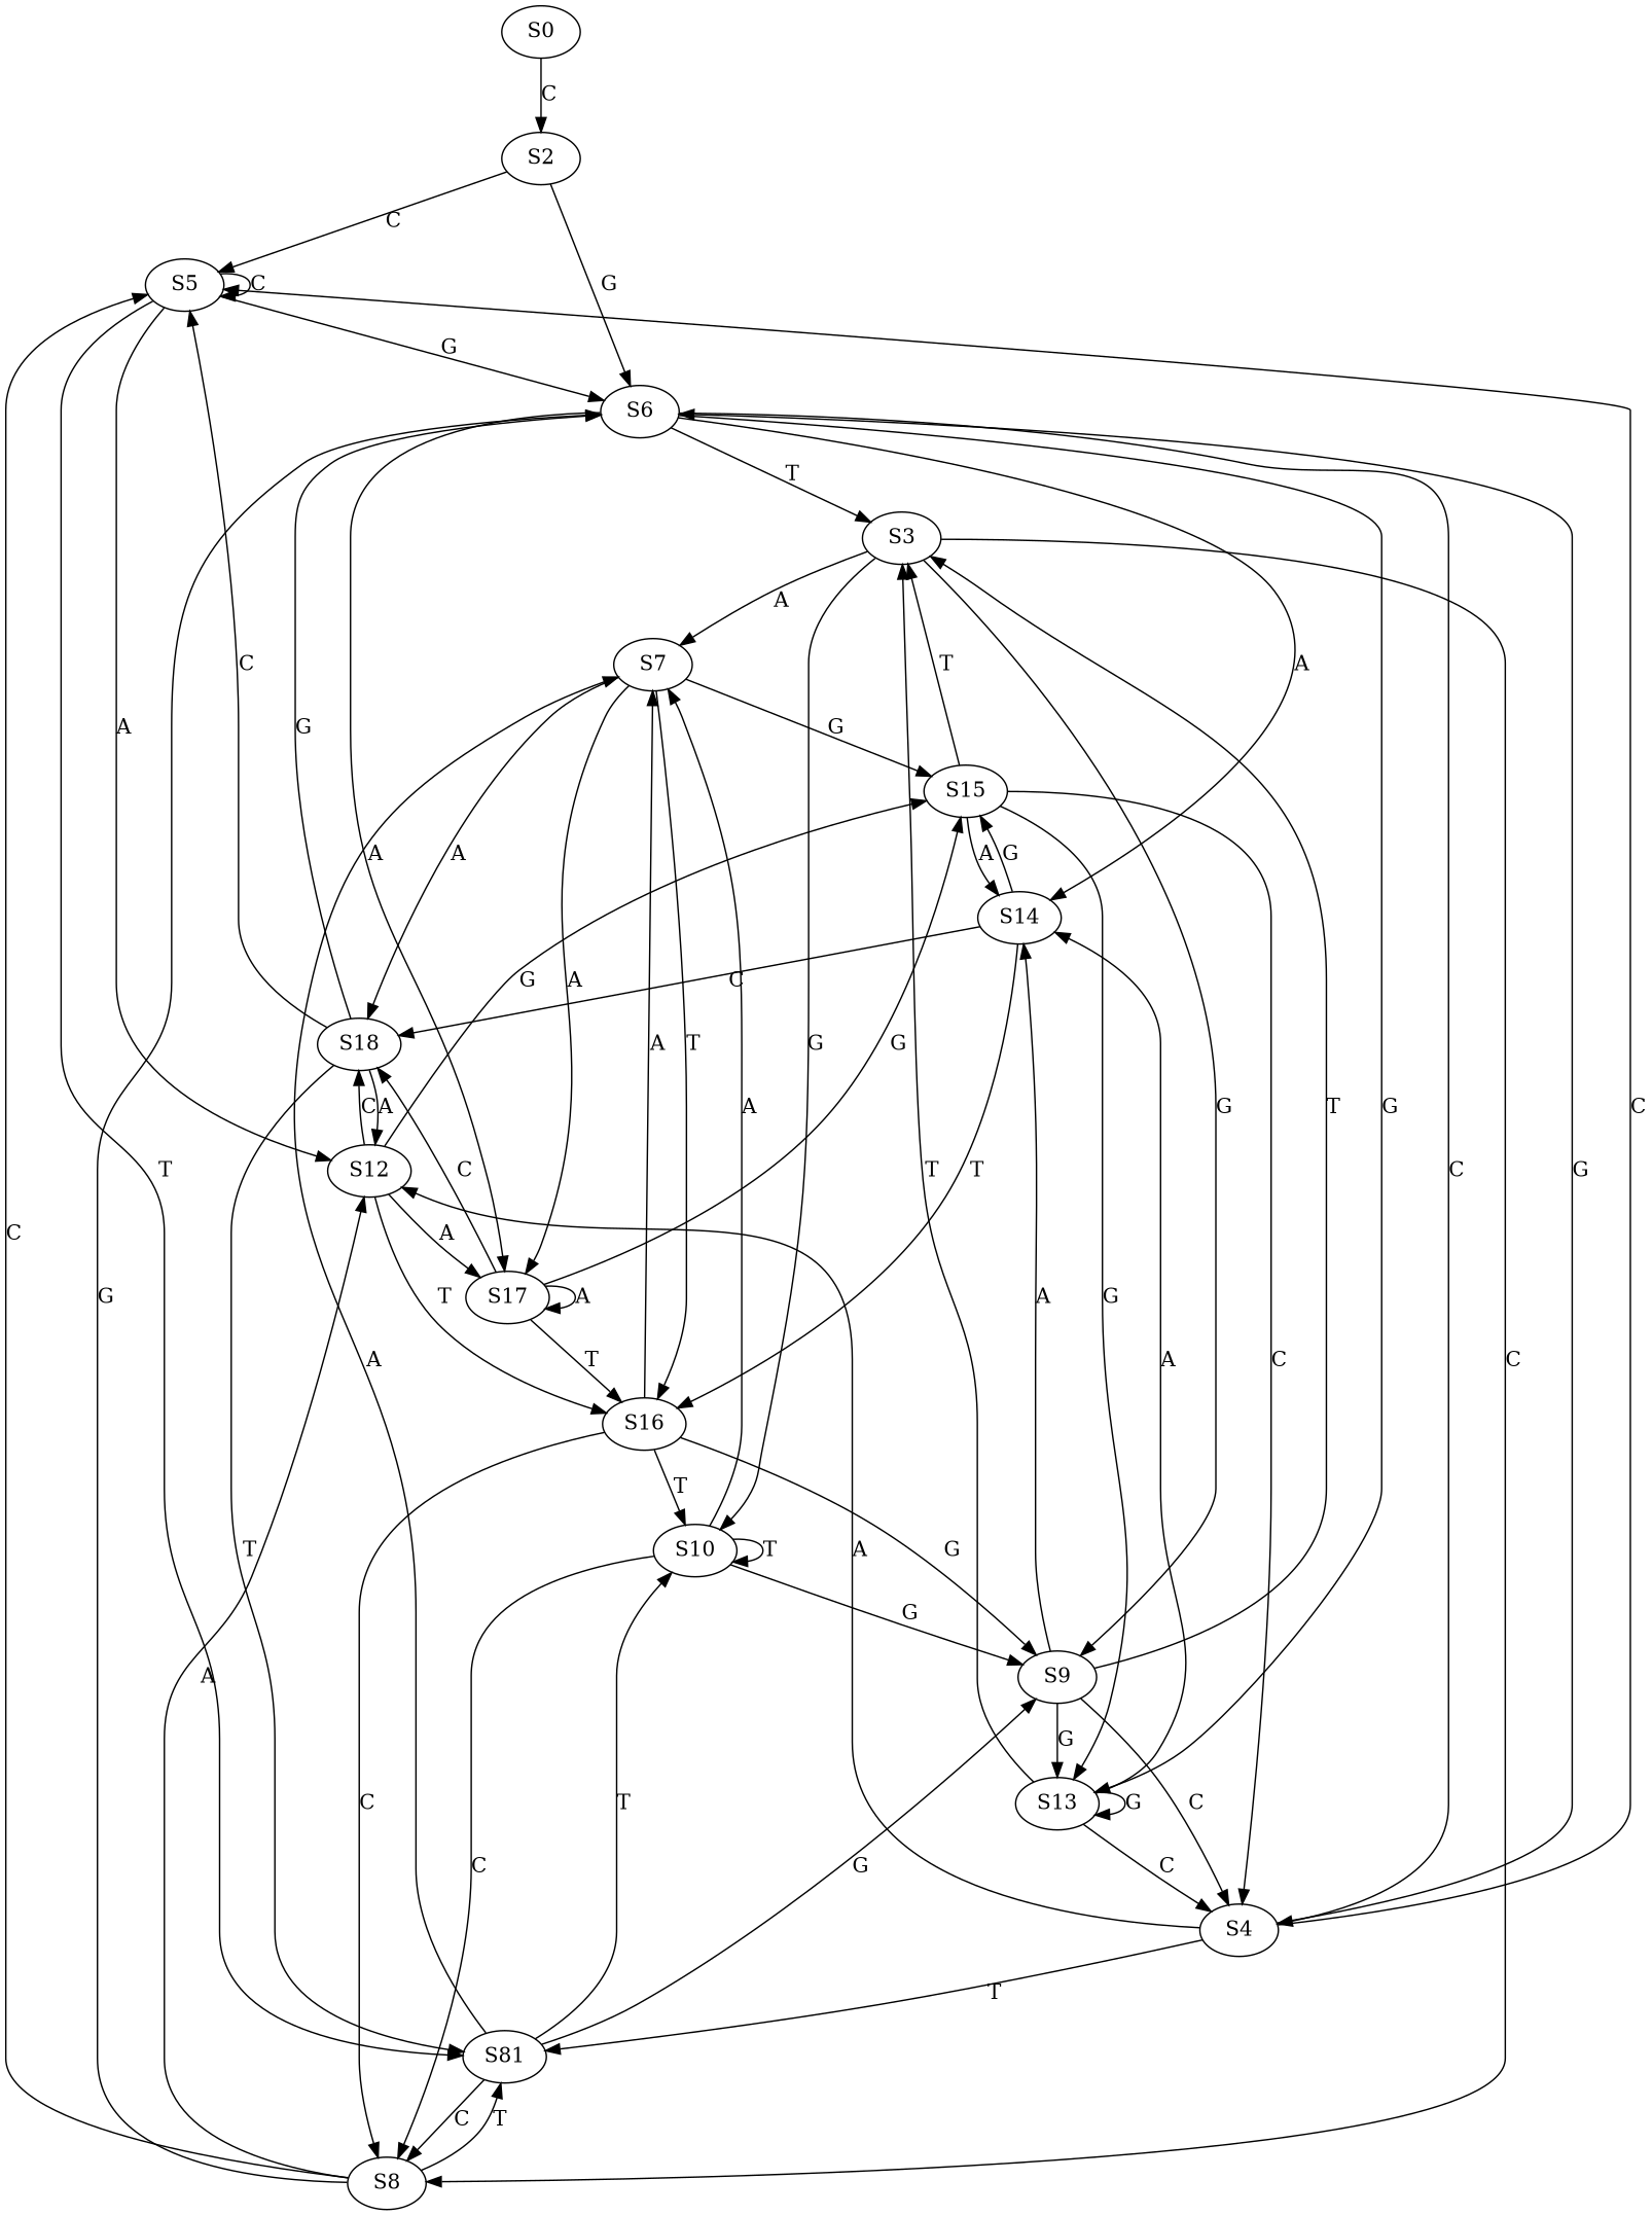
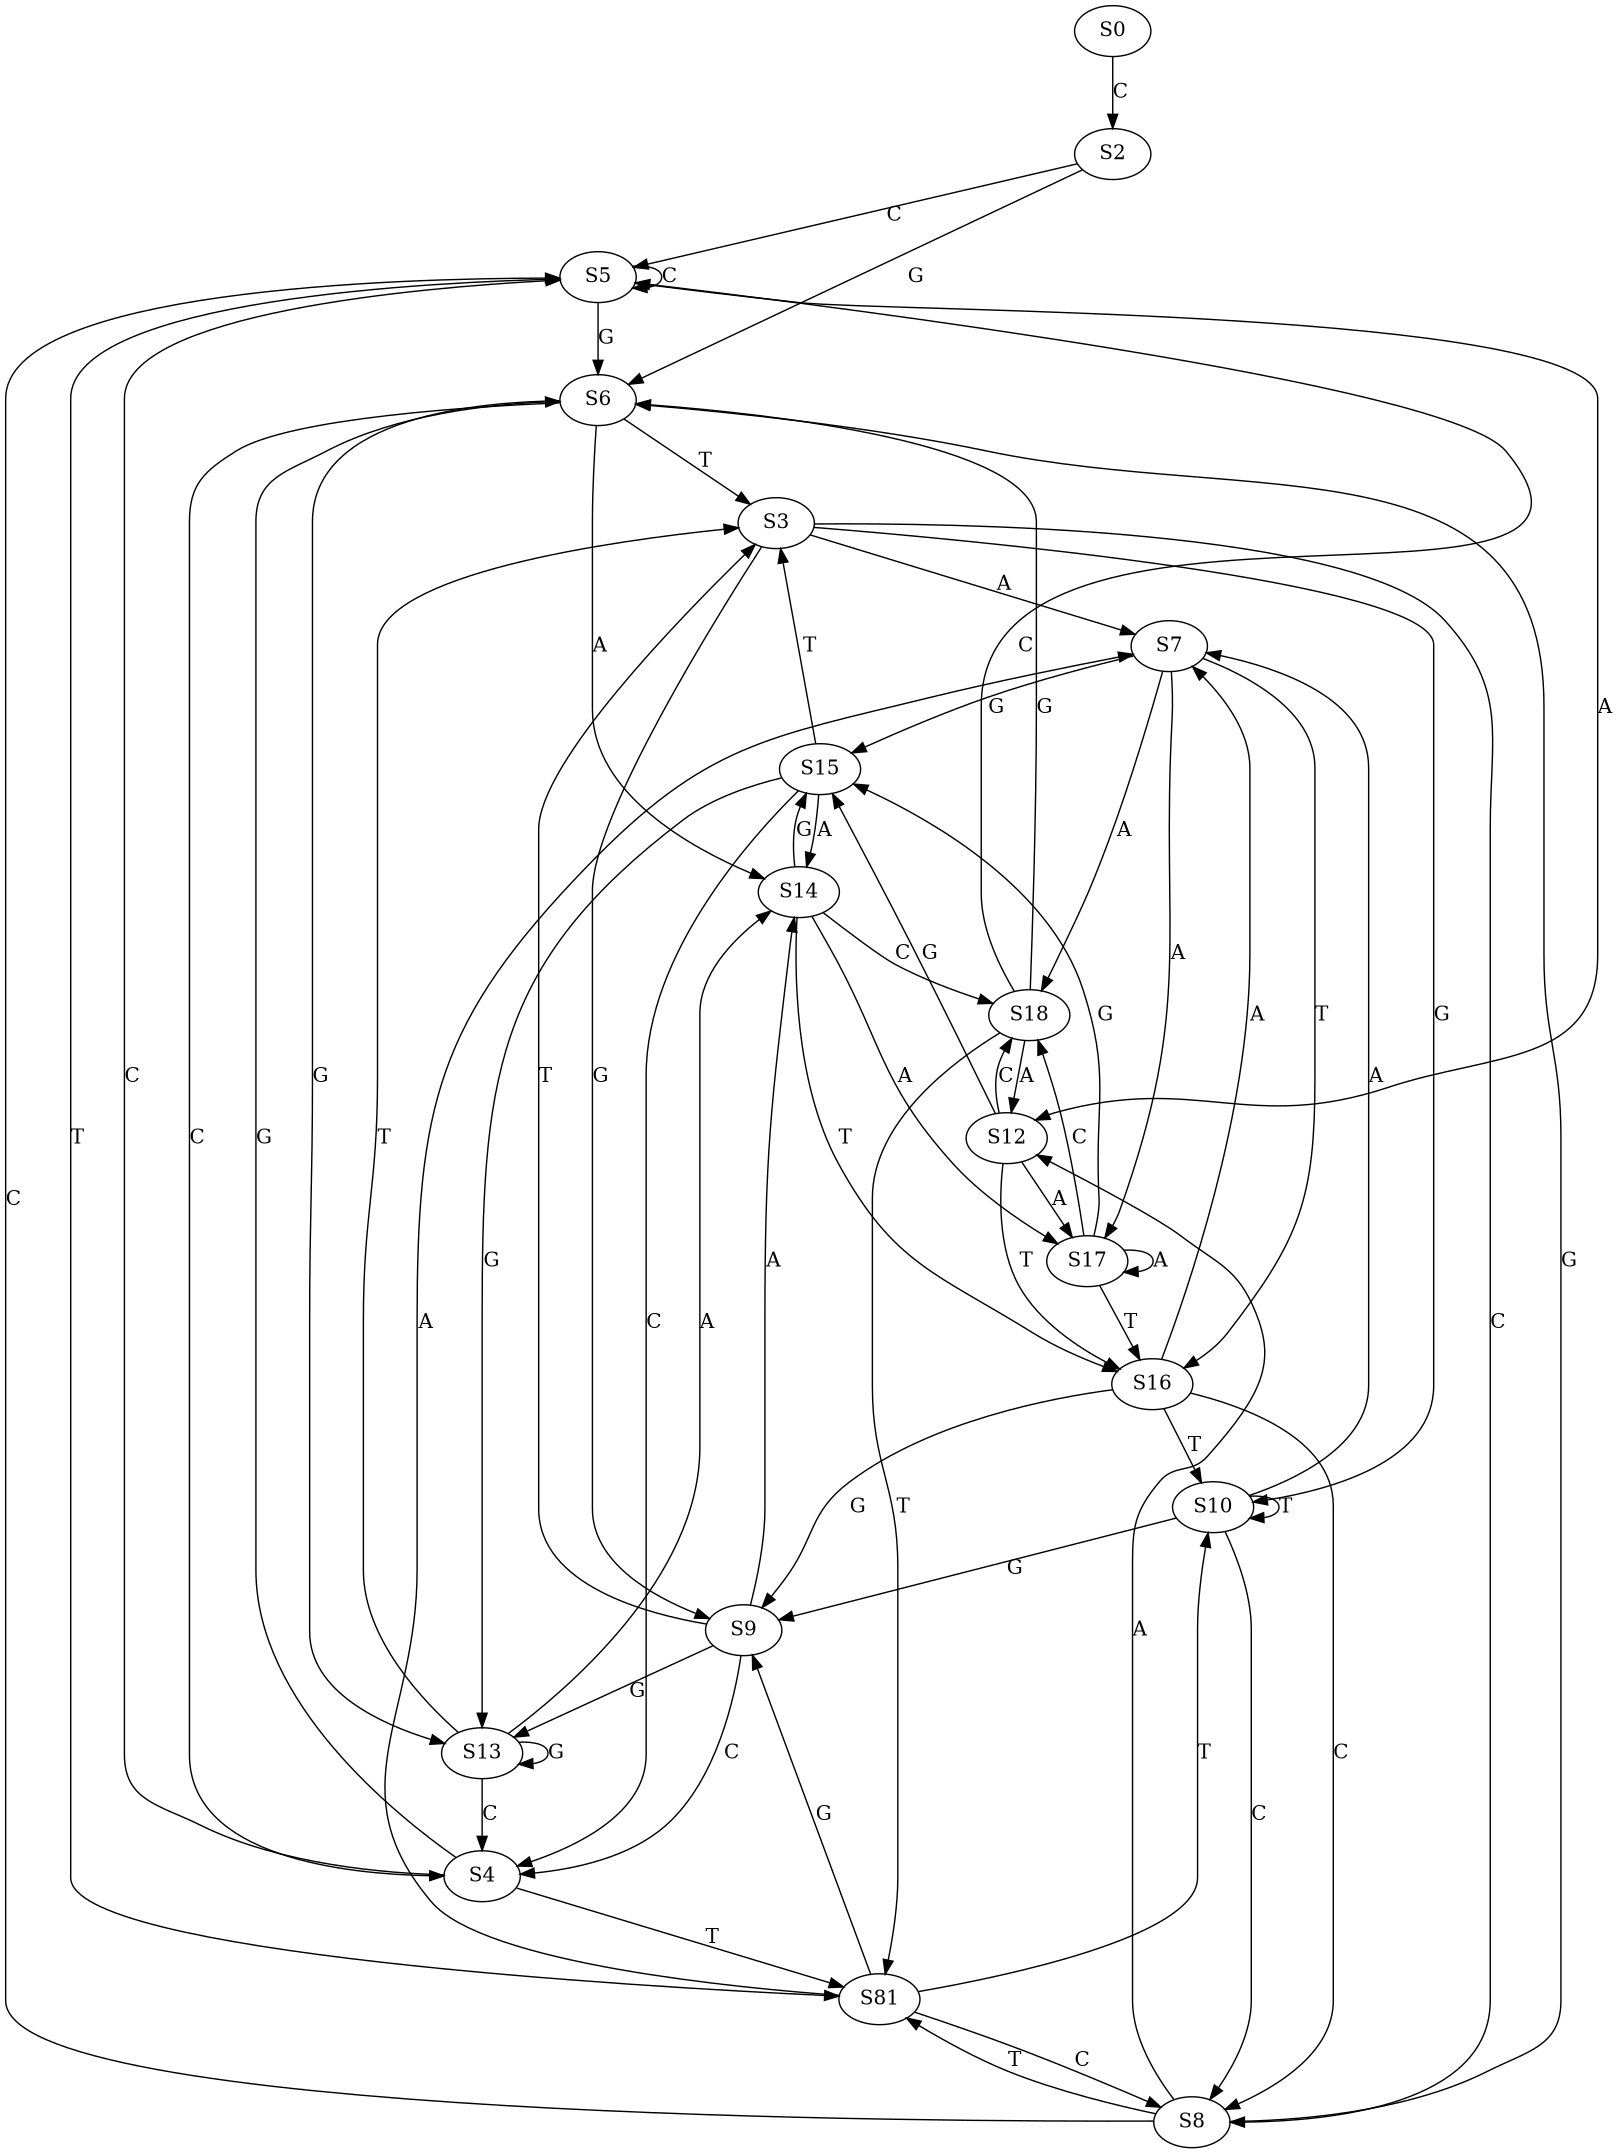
  strict digraph {
    S0
    S2
    S5
    S6
    S3
    S7
    S8
    S9
    S10
    S4
    n11 [label=S81]
    S12
    S13
    S14
    S15
    S16
    S17
    S18
    S0 -> S2 [label=C]
    S2 -> S5 [label=C]
    S2 -> S6 [label=G]
    S5 -> S5 [label=C]
    S5 -> S6 [label=G]
    S5 -> n11 [label=T]
    S5 -> S12 [label=A]
    S6 -> S3 [label=T]
    S6 -> S4 [label=C]
    S6 -> S13 [label=G]
    S6 -> S14 [label=A]
    S3 -> S7 [label=A]
    S3 -> S8 [label=C]
    S3 -> S9 [label=G]
    S3 -> S10 [label=G]
    S7 -> S15 [label=G]
    S7 -> S16 [label=T]
    S7 -> S17 [label=A]
    S7 -> S18 [label=A]
    S8 -> S5 [label=C]
    S8 -> S6 [label=G]
    S8 -> n11 [label=T]
    S8 -> S12 [label=A]
    S9 -> S3 [label=T]
    S9 -> S4 [label=C]
    S9 -> S13 [label=G]
    S9 -> S14 [label=A]
    S10 -> S7 [label=A]
    S10 -> S8 [label=C]
    S10 -> S9 [label=G]
    S10 -> S10 [label=T]
    S4 -> S5 [label=C]
    S4 -> S6 [label=G]
    S4 -> n11 [label=T]
-   S4 -> S12 [label=A]
    n11 -> S7 [label=A]
    n11 -> S8 [label=C]
    n11 -> S9 [label=G]
    n11 -> S10 [label=T]
    S12 -> S15 [label=G]
    S12 -> S16 [label=T]
    S12 -> S17 [label=A]
    S12 -> S18 [label=C]
    S13 -> S3 [label=T]
    S13 -> S4 [label=C]
    S13 -> S13 [label=G]
    S13 -> S14 [label=A]
    S14 -> S15 [label=G]
    S14 -> S16 [label=T]
-   S6 -> S17 [label=A]
+   S14 -> S17 [label=A]
    S14 -> S18 [label=C]
    S15 -> S3 [label=T]
    S15 -> S4 [label=C]
    S15 -> S13 [label=G]
    S15 -> S14 [label=A]
    S16 -> S7 [label=A]
    S16 -> S8 [label=C]
    S16 -> S9 [label=G]
    S16 -> S10 [label=T]
    S17 -> S15 [label=G]
    S17 -> S16 [label=T]
    S17 -> S17 [label=A]
    S17 -> S18 [label=C]
    S18 -> S5 [label=C]
    S18 -> S6 [label=G]
    S18 -> n11 [label=T]
    S18 -> S12 [label=A]
  }
